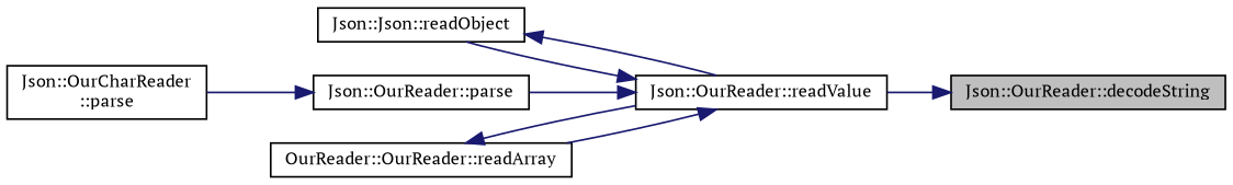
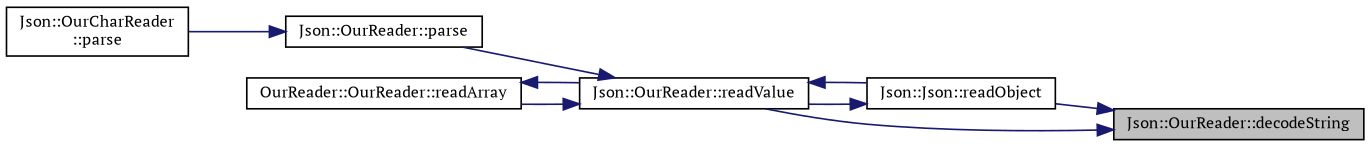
  digraph {
    fontname="PT Serif"
    rankdir=RL
    node [color=black fillcolor=white fontname="PT Serif" fontsize=10 shape=record style=filled]
    edge [color=midnightblue dir=back fontname="PT Serif" fontsize=10 labelfontname=Helvetica labelfontsize=10 style=solid]
    n1 [fillcolor=grey75 fontcolor=black height=0.2 label="Json::OurReader::decodeString" width=0.4]
    n2 [height=0.2 label="Json::Json::readObject" width=0.4]
    n3 [height=0.2 label="Json::OurReader::readValue" width=0.4]
    n4 [height=0.2 label="Json::OurReader::parse" width=0.4]
    n5 [height=0.2 label="OurReader::OurReader::readArray" width=0.4]
    n6 [height=0.2 label="Json::OurCharReader\l::parse" width=0.4]
+   n1 -> n2
    n1 -> n3
    n2 -> n3
    n3 -> n2
    n3 -> n4
    n3 -> n5
    n4 -> n6
    n5 -> n3
  }
